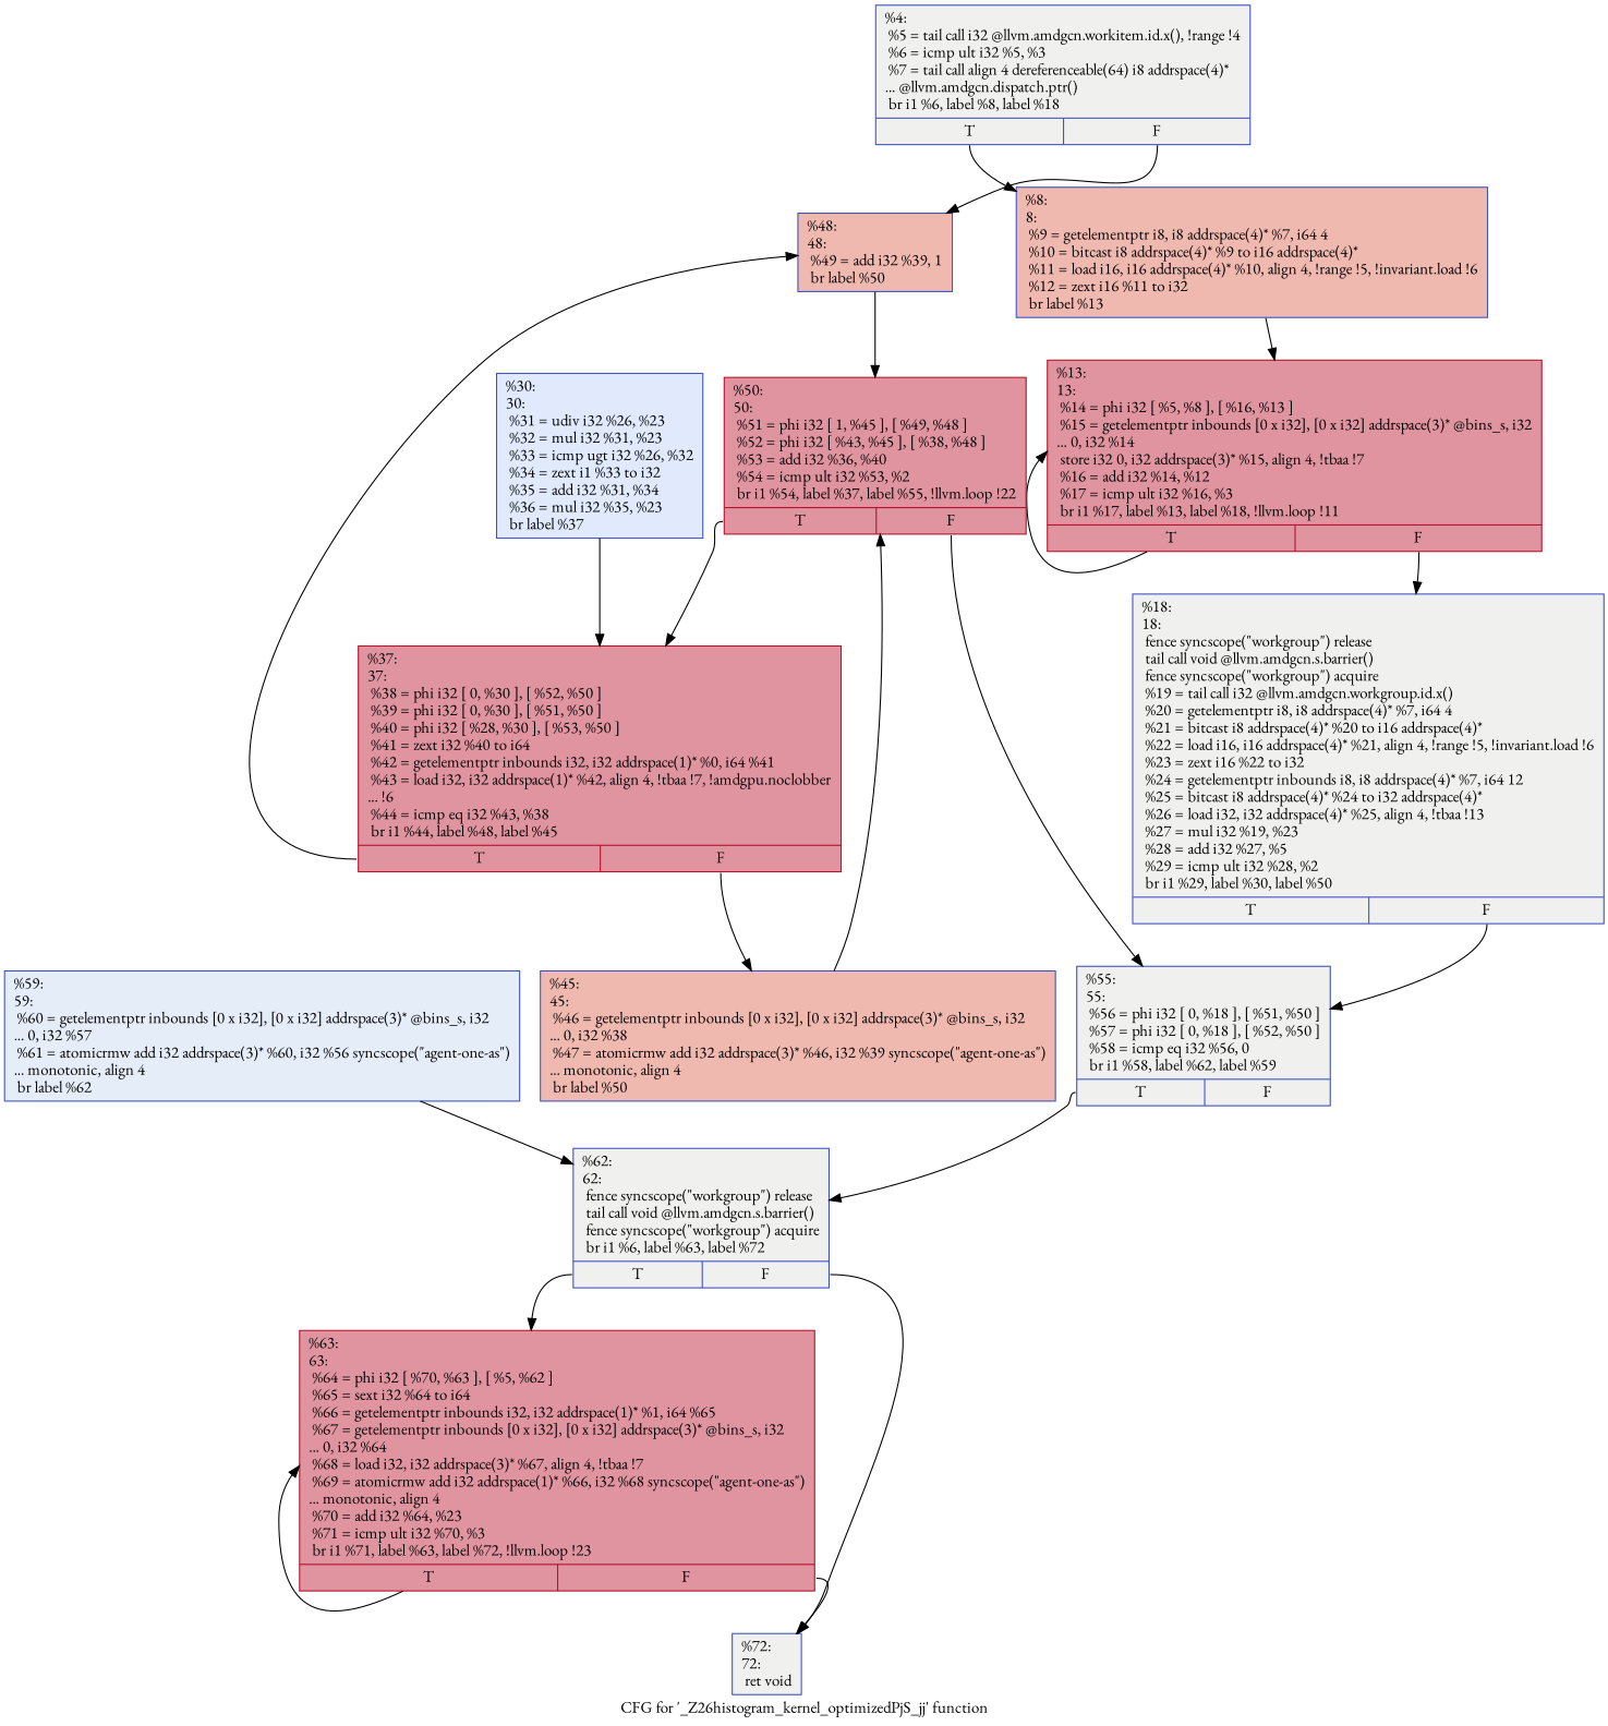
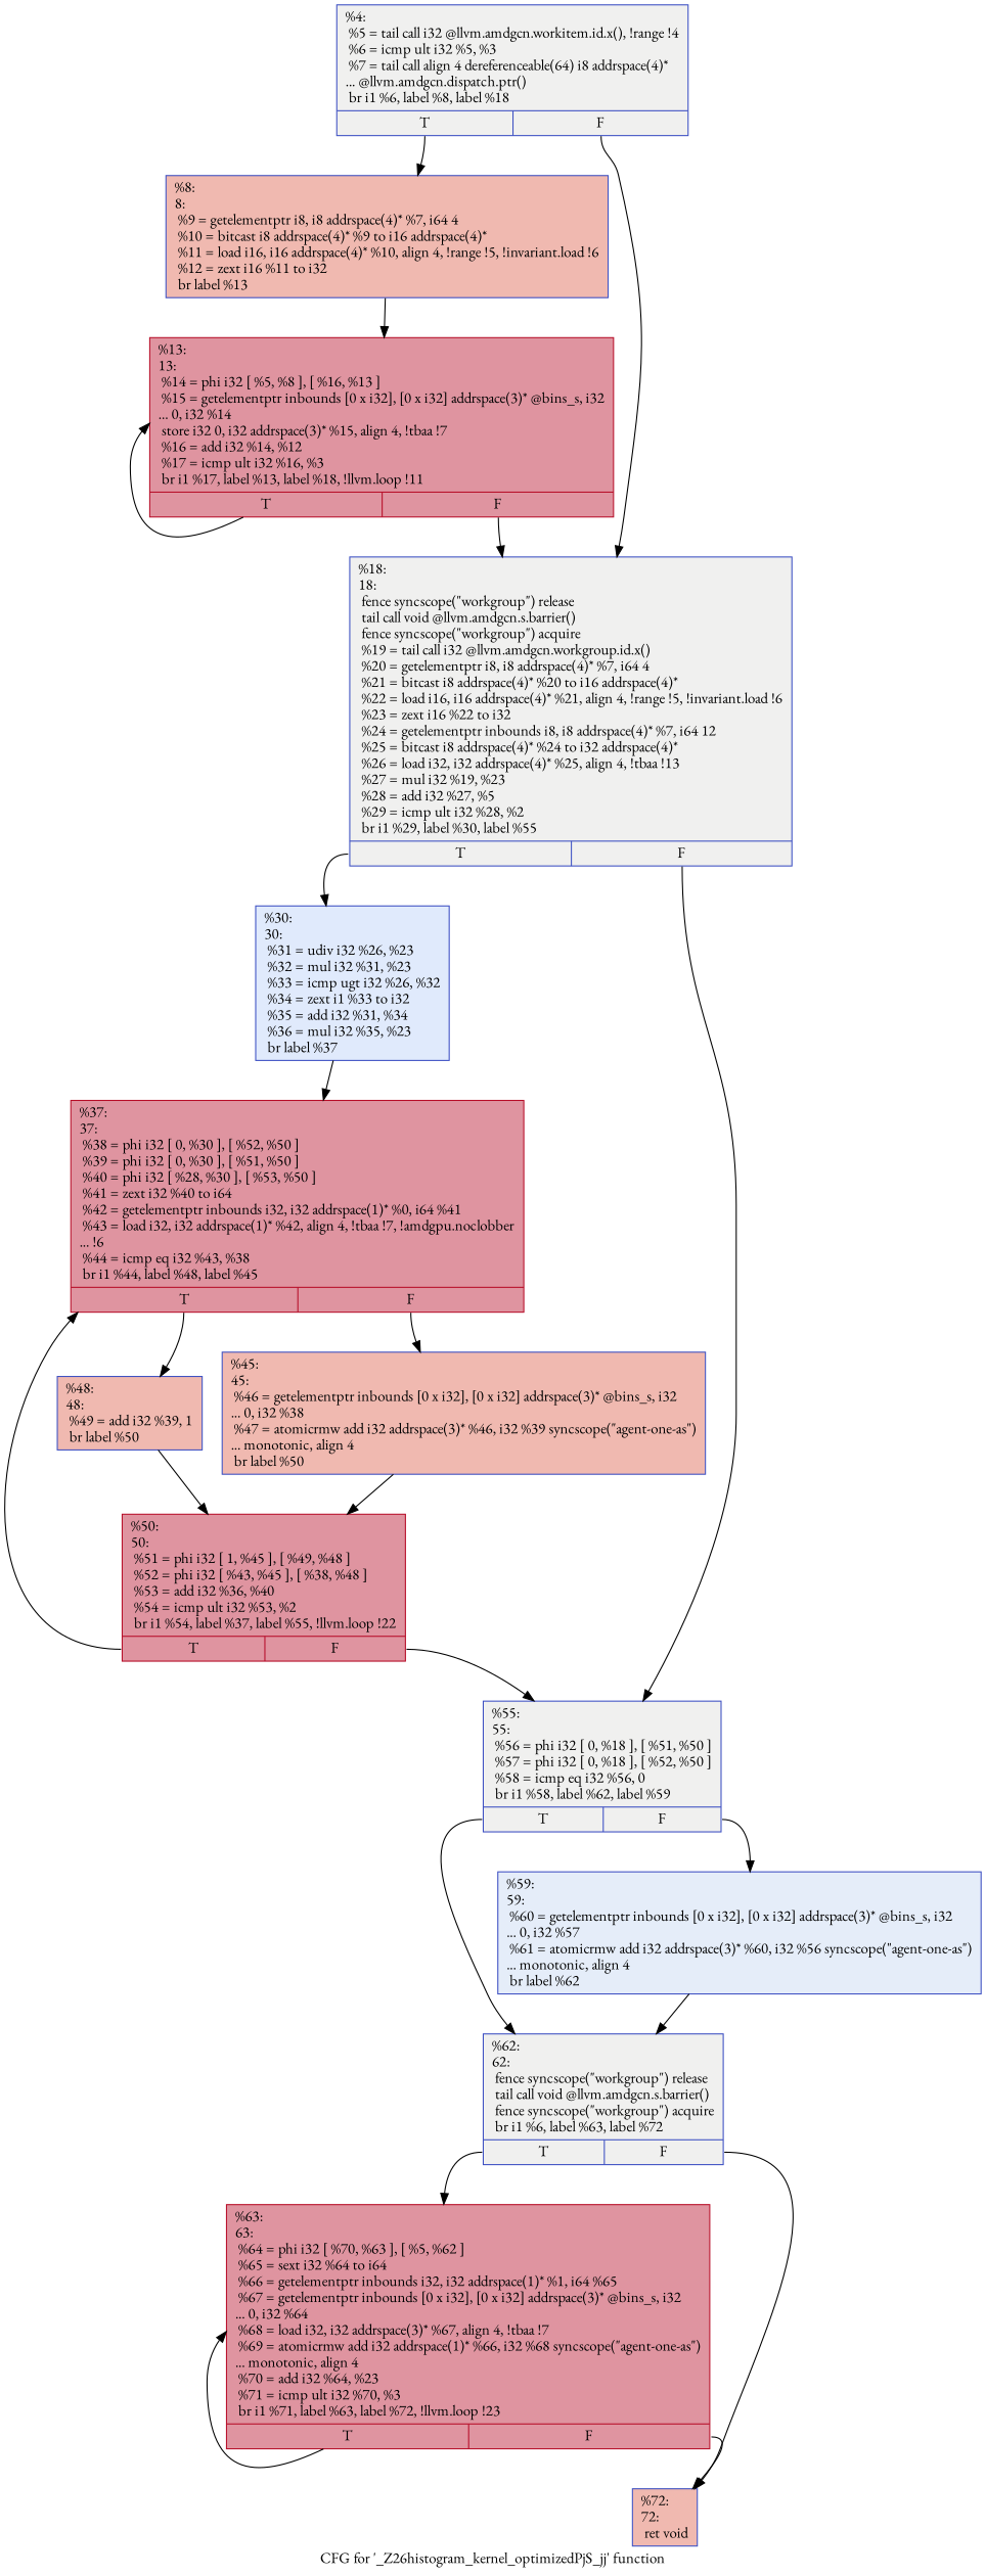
  digraph {
    fontname="EB Garamond"
    label="CFG for '_Z26histogram_kernel_optimizedPjS_jj' function"
    node [color="#3d50c3ff" fillcolor="#dedcdb70" fontname="EB Garamond" shape=record style=filled]
    edge [fontname="EB Garamond" tailport=s0]
    n1 [label="{%4:\l  %5 = tail call i32 @llvm.amdgcn.workitem.id.x(), !range !4\l  %6 = icmp ult i32 %5, %3\l  %7 = tail call align 4 dereferenceable(64) i8 addrspace(4)*\l... @llvm.amdgcn.dispatch.ptr()\l  br i1 %6, label %8, label %18\l|{<s0>T|<s1>F}}"]
    n2 [fillcolor="#de614d70" label="{%8:\l8:                                                \l  %9 = getelementptr i8, i8 addrspace(4)* %7, i64 4\l  %10 = bitcast i8 addrspace(4)* %9 to i16 addrspace(4)*\l  %11 = load i16, i16 addrspace(4)* %10, align 4, !range !5, !invariant.load !6\l  %12 = zext i16 %11 to i32\l  br label %13\l}"]
-   n3 [label="{%18:\l18:                                               \l  fence syncscope(\"workgroup\") release\l  tail call void @llvm.amdgcn.s.barrier()\l  fence syncscope(\"workgroup\") acquire\l  %19 = tail call i32 @llvm.amdgcn.workgroup.id.x()\l  %20 = getelementptr i8, i8 addrspace(4)* %7, i64 4\l  %21 = bitcast i8 addrspace(4)* %20 to i16 addrspace(4)*\l  %22 = load i16, i16 addrspace(4)* %21, align 4, !range !5, !invariant.load !6\l  %23 = zext i16 %22 to i32\l  %24 = getelementptr inbounds i8, i8 addrspace(4)* %7, i64 12\l  %25 = bitcast i8 addrspace(4)* %24 to i32 addrspace(4)*\l  %26 = load i32, i32 addrspace(4)* %25, align 4, !tbaa !13\l  %27 = mul i32 %19, %23\l  %28 = add i32 %27, %5\l  %29 = icmp ult i32 %28, %2\l  br i1 %29, label %30, label %50\l|{<s0>T|<s1>F}}"]
+   n3 [label="{%18:\l18:                                               \l  fence syncscope(\"workgroup\") release\l  tail call void @llvm.amdgcn.s.barrier()\l  fence syncscope(\"workgroup\") acquire\l  %19 = tail call i32 @llvm.amdgcn.workgroup.id.x()\l  %20 = getelementptr i8, i8 addrspace(4)* %7, i64 4\l  %21 = bitcast i8 addrspace(4)* %20 to i16 addrspace(4)*\l  %22 = load i16, i16 addrspace(4)* %21, align 4, !range !5, !invariant.load !6\l  %23 = zext i16 %22 to i32\l  %24 = getelementptr inbounds i8, i8 addrspace(4)* %7, i64 12\l  %25 = bitcast i8 addrspace(4)* %24 to i32 addrspace(4)*\l  %26 = load i32, i32 addrspace(4)* %25, align 4, !tbaa !13\l  %27 = mul i32 %19, %23\l  %28 = add i32 %27, %5\l  %29 = icmp ult i32 %28, %2\l  br i1 %29, label %30, label %55\l|{<s0>T|<s1>F}}"]
    n4 [color="#b70d28ff" fillcolor="#b70d2870" label="{%13:\l13:                                               \l  %14 = phi i32 [ %5, %8 ], [ %16, %13 ]\l  %15 = getelementptr inbounds [0 x i32], [0 x i32] addrspace(3)* @bins_s, i32\l... 0, i32 %14\l  store i32 0, i32 addrspace(3)* %15, align 4, !tbaa !7\l  %16 = add i32 %14, %12\l  %17 = icmp ult i32 %16, %3\l  br i1 %17, label %13, label %18, !llvm.loop !11\l|{<s0>T|<s1>F}}"]
    n5 [fillcolor="#b9d0f970" label="{%30:\l30:                                               \l  %31 = udiv i32 %26, %23\l  %32 = mul i32 %31, %23\l  %33 = icmp ugt i32 %26, %32\l  %34 = zext i1 %33 to i32\l  %35 = add i32 %31, %34\l  %36 = mul i32 %35, %23\l  br label %37\l}"]
    n6 [label="{%55:\l55:                                               \l  %56 = phi i32 [ 0, %18 ], [ %51, %50 ]\l  %57 = phi i32 [ 0, %18 ], [ %52, %50 ]\l  %58 = icmp eq i32 %56, 0\l  br i1 %58, label %62, label %59\l|{<s0>T|<s1>F}}"]
    n7 [color="#b70d28ff" fillcolor="#b70d2870" label="{%37:\l37:                                               \l  %38 = phi i32 [ 0, %30 ], [ %52, %50 ]\l  %39 = phi i32 [ 0, %30 ], [ %51, %50 ]\l  %40 = phi i32 [ %28, %30 ], [ %53, %50 ]\l  %41 = zext i32 %40 to i64\l  %42 = getelementptr inbounds i32, i32 addrspace(1)* %0, i64 %41\l  %43 = load i32, i32 addrspace(1)* %42, align 4, !tbaa !7, !amdgpu.noclobber\l... !6\l  %44 = icmp eq i32 %43, %38\l  br i1 %44, label %48, label %45\l|{<s0>T|<s1>F}}"]
    n8 [label="{%62:\l62:                                               \l  fence syncscope(\"workgroup\") release\l  tail call void @llvm.amdgcn.s.barrier()\l  fence syncscope(\"workgroup\") acquire\l  br i1 %6, label %63, label %72\l|{<s0>T|<s1>F}}"]
    n9 [fillcolor="#c5d6f270" label="{%59:\l59:                                               \l  %60 = getelementptr inbounds [0 x i32], [0 x i32] addrspace(3)* @bins_s, i32\l... 0, i32 %57\l  %61 = atomicrmw add i32 addrspace(3)* %60, i32 %56 syncscope(\"agent-one-as\")\l... monotonic, align 4\l  br label %62\l}"]
    n10 [fillcolor="#de614d70" label="{%48:\l48:                                               \l  %49 = add i32 %39, 1\l  br label %50\l}"]
    n11 [fillcolor="#de614d70" label="{%45:\l45:                                               \l  %46 = getelementptr inbounds [0 x i32], [0 x i32] addrspace(3)* @bins_s, i32\l... 0, i32 %38\l  %47 = atomicrmw add i32 addrspace(3)* %46, i32 %39 syncscope(\"agent-one-as\")\l... monotonic, align 4\l  br label %50\l}"]
    n12 [color="#b70d28ff" fillcolor="#b70d2870" label="{%63:\l63:                                               \l  %64 = phi i32 [ %70, %63 ], [ %5, %62 ]\l  %65 = sext i32 %64 to i64\l  %66 = getelementptr inbounds i32, i32 addrspace(1)* %1, i64 %65\l  %67 = getelementptr inbounds [0 x i32], [0 x i32] addrspace(3)* @bins_s, i32\l... 0, i32 %64\l  %68 = load i32, i32 addrspace(3)* %67, align 4, !tbaa !7\l  %69 = atomicrmw add i32 addrspace(1)* %66, i32 %68 syncscope(\"agent-one-as\")\l... monotonic, align 4\l  %70 = add i32 %64, %23\l  %71 = icmp ult i32 %70, %3\l  br i1 %71, label %63, label %72, !llvm.loop !23\l|{<s0>T|<s1>F}}"]
-   n13 [label="{%72:\l72:                                               \l  ret void\l}"]
+   n13 [fillcolor="#de614d70" label="{%72:\l72:                                               \l  ret void\l}"]
    n14 [color="#b70d28ff" fillcolor="#b70d2870" label="{%50:\l50:                                               \l  %51 = phi i32 [ 1, %45 ], [ %49, %48 ]\l  %52 = phi i32 [ %43, %45 ], [ %38, %48 ]\l  %53 = add i32 %36, %40\l  %54 = icmp ult i32 %53, %2\l  br i1 %54, label %37, label %55, !llvm.loop !22\l|{<s0>T|<s1>F}}"]
    n1 -> n2
-   n1 -> n10 [tailport=s1]
+   n1 -> n3 [tailport=s1]
    n2 -> n4
+   n3 -> n5
    n3 -> n6 [tailport=s1]
    n4 -> n3 [tailport=s1]
    n4 -> n4
    n5 -> n7
    n6 -> n8
+   n6 -> n9 [tailport=s1]
    n7 -> n10
    n7 -> n11 [tailport=s1]
    n8 -> n12
    n8 -> n13 [tailport=s1]
    n9 -> n8
    n10 -> n14
    n11 -> n14
    n12 -> n12
    n12 -> n13 [tailport=s1]
    n14 -> n6 [tailport=s1]
    n14 -> n7
  }
